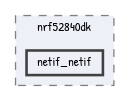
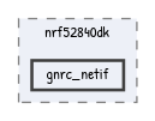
  digraph {
    compound=true
    fontname="Patrick Hand"
-   n1 [color=grey25 fillcolor="#edf0f7" fontname="Patrick Hand" fontsize=10 height=0.2 label=netif_netif shape=box style="filled,bold" width=0.4]
+   n1 [color=grey25 fillcolor="#edf0f7" fontname="Patrick Hand" fontsize=10 height=0.2 label=gnrc_netif shape=box style="filled,bold" width=0.4]
    subgraph cluster_1 {
      bgcolor="#edf0f7"
      fontsize=10
      label=nrf52840dk
      pencolor=grey50
      style="filled,dashed"
      n1
    }
  }
